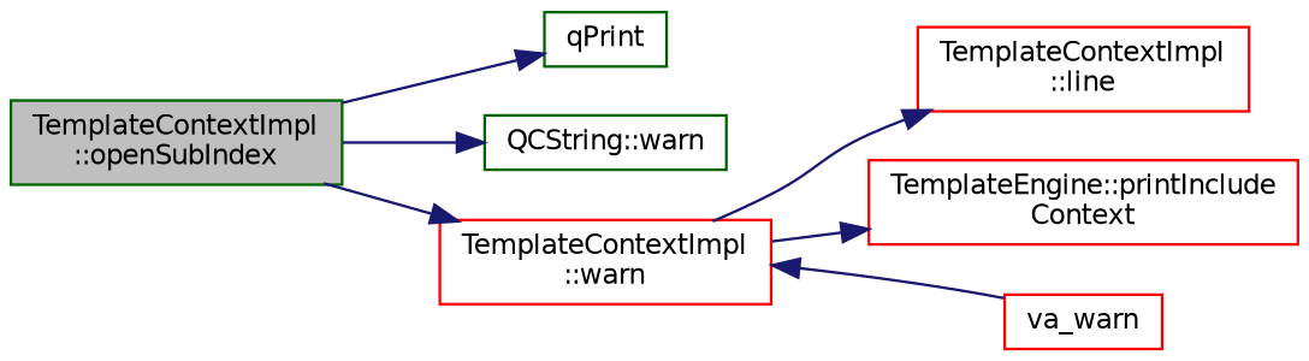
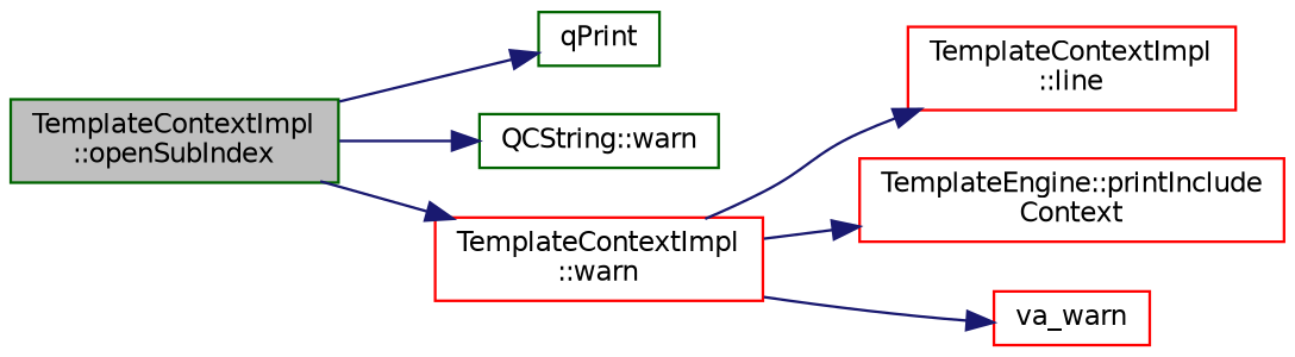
  digraph {
    rankdir=LR
    node [color=red fillcolor=white fontname=Helvetica fontsize=10 shape=record style=filled]
    edge [color=midnightblue fontname=Helvetica fontsize=10 labelfontname=Helvetica labelfontsize=10 style=solid]
    n1 [color=darkgreen fillcolor=grey75 fontcolor=black height=0.2 label="TemplateContextImpl\l::openSubIndex" width=0.4]
    n2 [color=darkgreen height=0.2 label=qPrint width=0.4]
    n3 [color=darkgreen height=0.2 label="QCString::warn" width=0.4]
    n4 [height=0.2 label="TemplateContextImpl\l::warn" width=0.4]
    n5 [height=0.2 label="TemplateContextImpl\l::line" width=0.4]
    n6 [height=0.2 label="TemplateEngine::printInclude\lContext" width=0.4]
    n7 [height=0.2 label=va_warn width=0.4]
    n1 -> n2
    n1 -> n3
    n1 -> n4
    n4 -> n5
    n4 -> n6
-   n7 -> n4
+   n4 -> n7
  }
